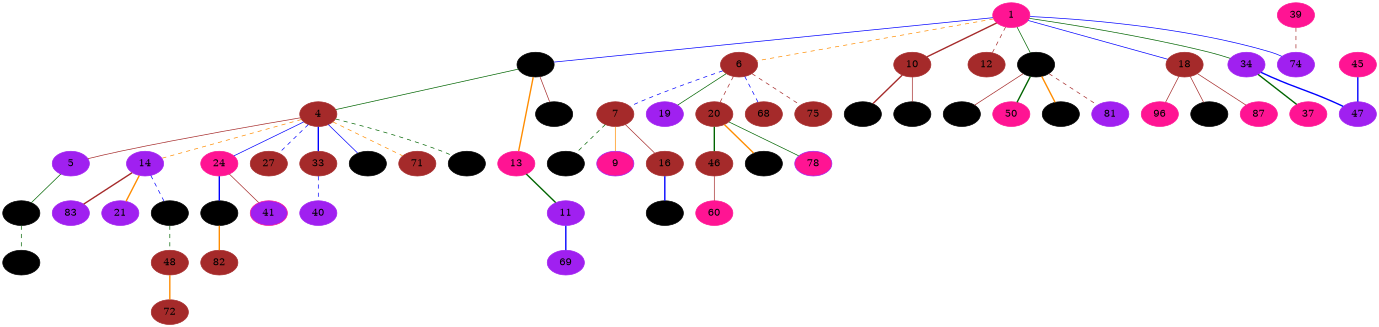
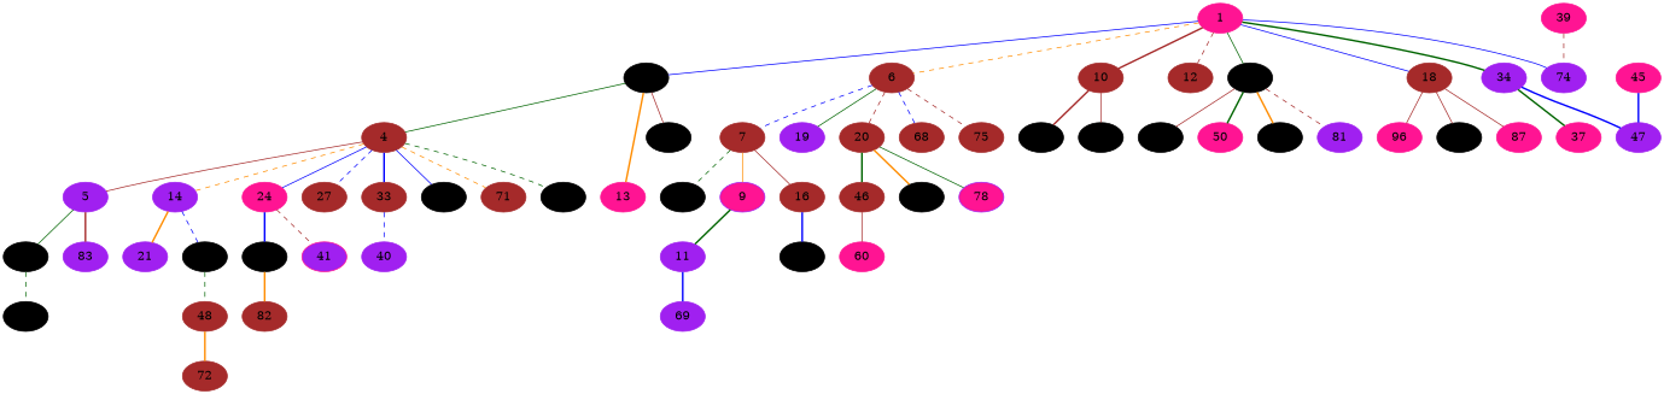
  graph {
    node [color=black style=filled]
    edge [color=brown style=solid]
    1 [color=deeppink super="+3"]
    2 [super="+55"]
    6 [color=brown super="+22"]
    10 [color=brown super="+67"]
    12 [color=brown]
    15 [super="+35"]
    18 [color=brown super="+32"]
    34 [color=purple]
    74 [color=purple super="+90"]
    4 [color=brown super="+29"]
    13 [color=deeppink]
    31 [super="+85"]
    7 [color=brown super="+89"]
    19 [color=purple]
    20 [color=brown super="+77"]
    68 [color=brown]
    75 [color=brown]
    17
    53
    43 [super="+58"]
    50 [color=deeppink]
    56
    81 [color=purple]
    n24 [color=deeppink label=96]
    62
    87 [color=deeppink]
    37 [color=deeppink super="+61"]
    47 [color=purple super="+52"]
    39 [color=deeppink super="+64"]
    5 [color=purple super="+73"]
    14 [color=purple super="+38"]
    24 [color=deeppink super="+25"]
    27 [color=brown super="+66"]
    33 [color=brown super="+79"]
    42
    71 [color=brown super="+91"]
    80
    70 [super="+86"]
    21 [color=purple super="+23"]
    36 [super="+49"]
    83 [color=purple]
    28 [super="+59"]
    41 [color=deeppink fillcolor=purple]
    40 [color=purple super="+65"]
    88
    8
    9 [color=purple fillcolor=deeppink]
    16 [color=brown super="+54"]
    46 [color=brown super="+51"]
    57 [super="+76"]
    78 [color=purple fillcolor=deeppink]
    11 [color=purple super="+44"]
    30 [super="+63"]
    69 [color=purple]
    48 [color=brown]
    60 [color=deeppink]
    82 [color=brown super="+84"]
    45 [color=deeppink]
    72 [color=brown]
    1 -- 2 [color=blue]
    1 -- 6 [color=darkorange style=dashed]
    1 -- 10 [style=bold]
    1 -- 12 [style=dashed]
    1 -- 15 [color=darkgreen]
    1 -- 18 [color=blue]
-   1 -- 34 [color=darkgreen]
+   1 -- 34 [color=darkgreen style=bold]
    1 -- 74 [color=blue]
    2 -- 4 [color=darkgreen]
    2 -- 13 [color=darkorange style=bold]
    2 -- 31
    6 -- 7 [color=blue style=dashed]
    6 -- 19 [color=darkgreen]
    6 -- 20 [style=dashed]
    6 -- 68 [color=blue style=dashed]
    6 -- 75 [style=dashed]
    10 -- 17 [style=bold]
    10 -- 53
    15 -- 43
    15 -- 50 [color=darkgreen style=bold]
    15 -- 56 [color=darkorange style=bold]
    15 -- 81 [style=dashed]
    18 -- n24
    18 -- 62
    18 -- 87
    34 -- 37 [color=darkgreen style=bold]
    34 -- 47 [color=blue style=bold]
    4 -- 5
    4 -- 14 [color=darkorange style=dashed]
    4 -- 24 [color=blue]
    4 -- 27 [color=blue style=dashed]
    4 -- 33 [color=blue style=bold]
    4 -- 42 [color=blue]
    4 -- 71 [color=darkorange style=dashed]
    4 -- 80 [color=darkgreen style=dashed]
    7 -- 8 [color=darkgreen style=dashed]
    7 -- 9 [color=darkorange]
    7 -- 16
    20 -- 46 [color=darkgreen style=bold]
    20 -- 57 [color=darkorange style=bold]
    20 -- 78 [color=darkgreen]
    39 -- 74 [style=dashed]
    5 -- 70 [color=darkgreen]
    14 -- 21 [color=darkorange style=bold]
    14 -- 36 [color=blue style=dashed]
-   14 -- 83 [style=bold]
+   5 -- 83 [style=bold]
    24 -- 28 [color=blue style=bold]
-   24 -- 41
+   24 -- 41 [style=dashed]
    33 -- 40 [color=blue style=dashed]
    70 -- 88 [color=darkgreen style=dashed]
    36 -- 48 [color=darkgreen style=dashed]
    28 -- 82 [color=darkorange style=bold]
-   13 -- 11 [color=darkgreen style=bold]
+   9 -- 11 [color=darkgreen style=bold]
    16 -- 30 [color=blue style=bold]
    46 -- 60
    11 -- 69 [color=blue style=bold]
    48 -- 72 [color=darkorange style=bold]
    45 -- 47 [color=blue style=bold]
  }
